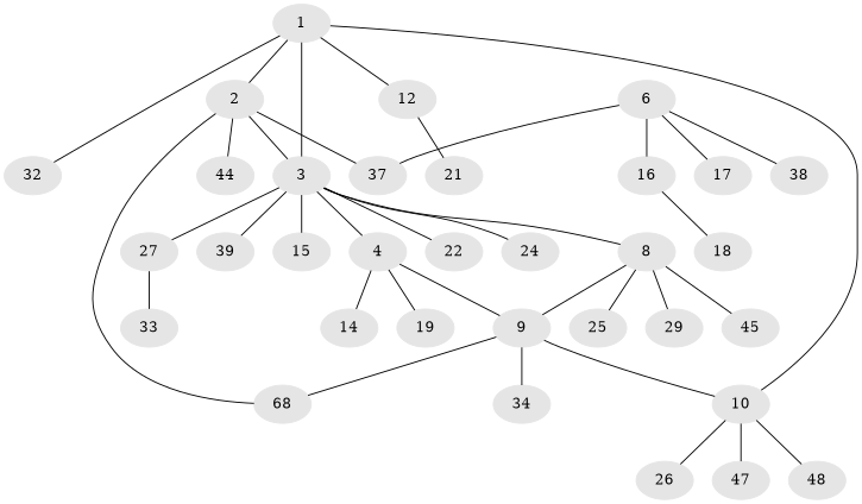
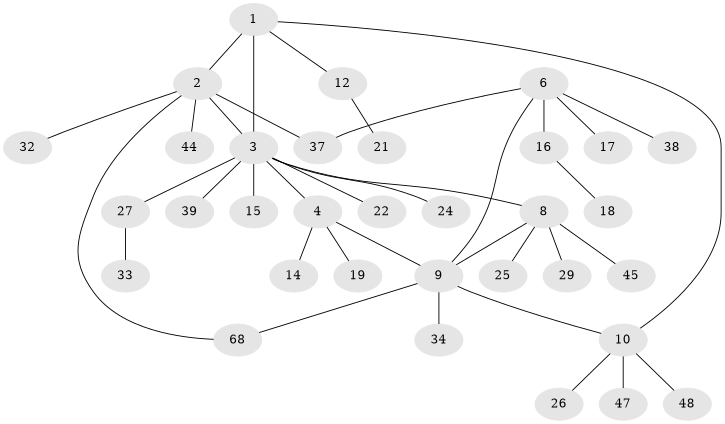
  graph {
    node [color=gray90 style=filled]
    1 [super="+36"]
    2 [super="+46"]
    3 [super="+7"]
    10 [super="+41"]
    12 [super="+35"]
    n6 [label=68]
    32
    37
    44
    4 [super="+13"]
    8 [super="+23"]
    15
    22 [super="+40"]
    24
    27 [super="+30"]
    39
    26 [super="+31"]
    47
    48
    21 [super="+42"]
    9 [super="+11"]
    14
    19
    6 [super="+43"]
    16 [super="+20"]
    17
    38
    25
    29
    45
    33
    34
    18
    1 -- 2
    1 -- 3
    1 -- 10
    1 -- 12
    2 -- 3
    2 -- n6
-   1 -- 32
+   2 -- 32
    2 -- 37
    2 -- 44
    3 -- 4
    3 -- 8
    3 -- 15
    3 -- 22
    3 -- 24
    3 -- 27 [weight=2]
    3 -- 39
    10 -- 26
    10 -- 47
    10 -- 48
    12 -- 21
    4 -- 9
    4 -- 14
    4 -- 19
    8 -- 9
    8 -- 25
    8 -- 29
    8 -- 45
    27 -- 33
    9 -- 10
    9 -- n6
    9 -- 34
    6 -- 37
+   6 -- 9
    6 -- 16
    6 -- 17
    6 -- 38
    16 -- 18
  }
